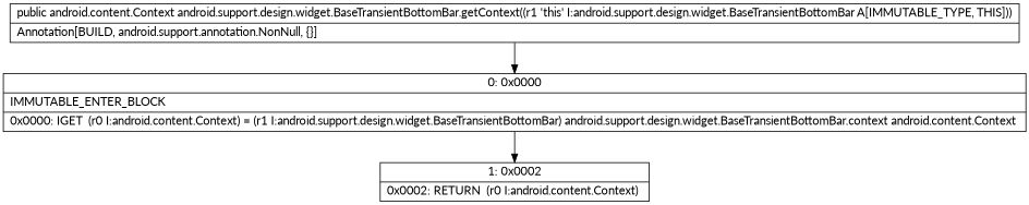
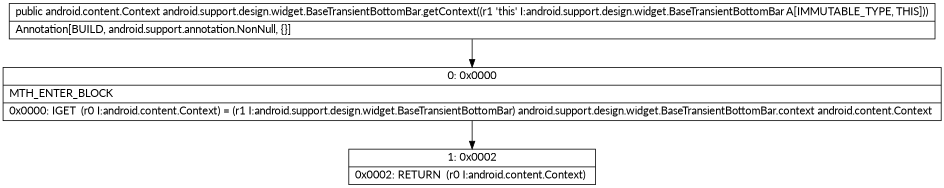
  digraph {
    fontname=Lato
    node [shape=record fontname=Lato]
    edge [fontname=Lato]
-   n1 [label="{0\:\ 0x0000|IMMUTABLE_ENTER_BLOCK\l|0x0000: IGET  (r0 I:android.content.Context) = (r1 I:android.support.design.widget.BaseTransientBottomBar) android.support.design.widget.BaseTransientBottomBar.context android.content.Context \l}"]
+   n1 [label="{0\:\ 0x0000|MTH_ENTER_BLOCK\l|0x0000: IGET  (r0 I:android.content.Context) = (r1 I:android.support.design.widget.BaseTransientBottomBar) android.support.design.widget.BaseTransientBottomBar.context android.content.Context \l}"]
    n2 [label="{1\:\ 0x0002|0x0002: RETURN  (r0 I:android.content.Context) \l}"]
    n3 [label="{public android.content.Context android.support.design.widget.BaseTransientBottomBar.getContext((r1 'this' I:android.support.design.widget.BaseTransientBottomBar A[IMMUTABLE_TYPE, THIS]))  | Annotation[BUILD, android.support.annotation.NonNull, \{\}]\l}"]
    n1 -> n2
    n3 -> n1
  }
